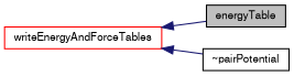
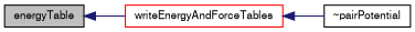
  digraph {
    rankdir=LR
    node [color=black fontname=FreeSans fontsize=10 shape=record]
    edge [color=midnightblue dir=back fontname=FreeSans fontsize=10 labelfontname=FreeSans labelfontsize=10 style=solid]
    n1 [fillcolor=grey75 fontcolor=black height=0.2 label=energyTable style=filled width=0.4]
    n2 [color=red height=0.2 label=writeEnergyAndForceTables width=0.4]
    n3 [height=0.2 label="~pairPotential" width=0.4]
-   n2 -> n1
+   n1 -> n2
    n2 -> n3
  }
